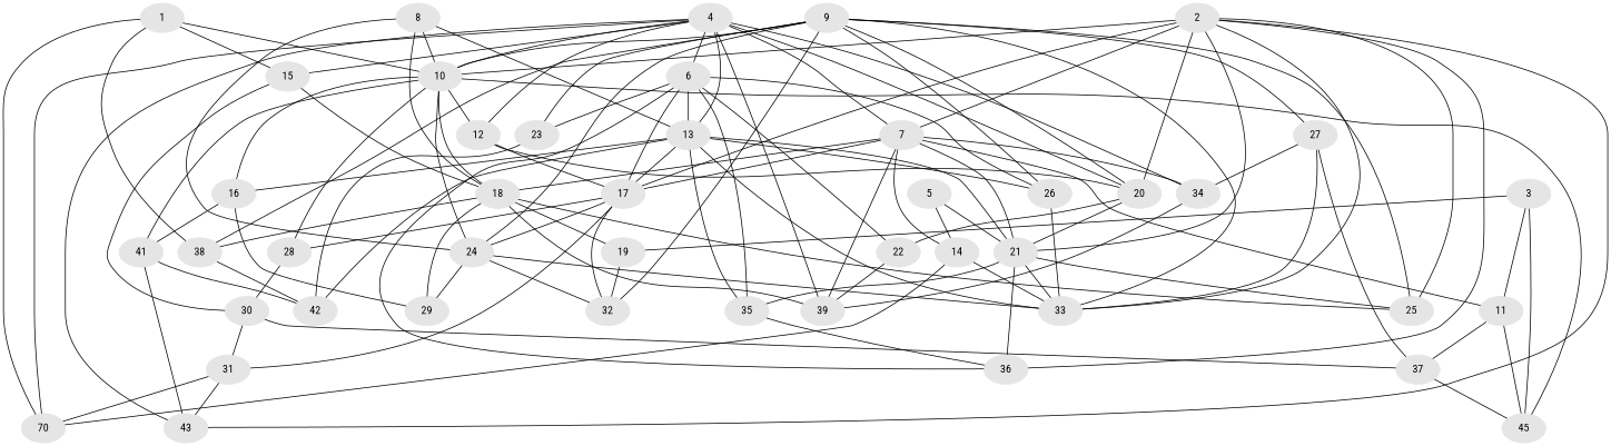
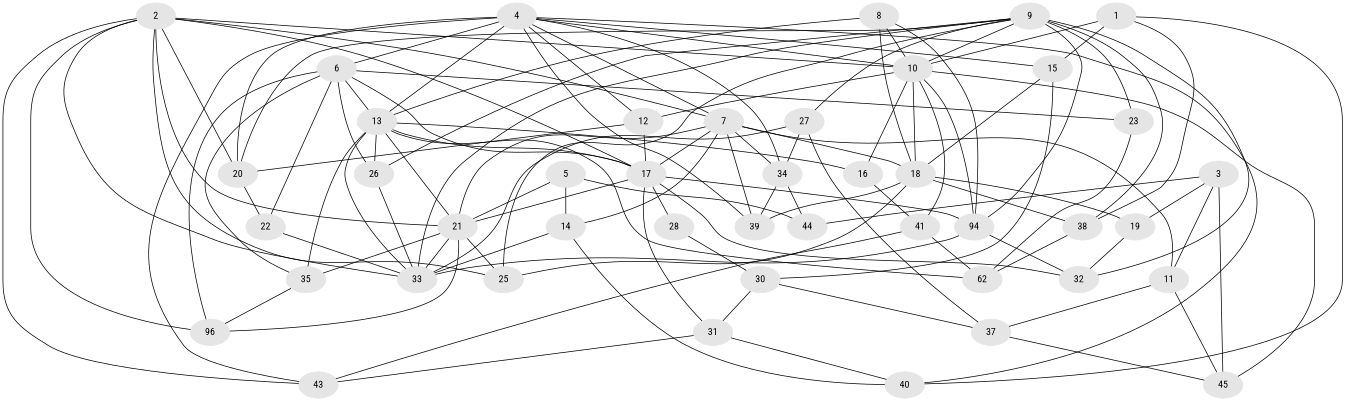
  graph {
    fontname="Roboto Condensed"
    node [color=gray90 fontname="Roboto Condensed" style=filled]
    edge [fontname="Roboto Condensed" weight=1.0]
    1
    10
    15
    38
-   40 [label=70]
+   40
    45
    12
    18
-   24
+   24 [label=94]
    16
    28
    41
    30
-   42
+   42 [label=62]
    2
    7
    17
    20
    21
    25
    33
-   36
+   36 [label=96]
    43
    11
    34
    39
    14
    32
    31
    22
    35
    3
    19
+   44
    37
    4
    6
    13
    23
    26
    5
-   29
    8
    9
    27
    1 -- 10
    1 -- 15
    1 -- 38
    1 -- 40
    10 -- 45
    10 -- 12
    10 -- 18
    10 -- 24
    10 -- 16
-   10 -- 28
    10 -- 41
    15 -- 18
    15 -- 30
    38 -- 42
    12 -- 17
    12 -- 20
    18 -- 38
    18 -- 25
    18 -- 39
    18 -- 19
-   18 -- 29 [weight=2.0]
    24 -- 33
    24 -- 32
-   24 -- 29
    16 -- 41
-   16 -- 29
    28 -- 30
    41 -- 42
    41 -- 43
    30 -- 31
    30 -- 37
    2 -- 10
    2 -- 7
    2 -- 17
    2 -- 20 [weight=3.0]
    2 -- 21 [weight=2.0]
    2 -- 25
    2 -- 33
    2 -- 36
    2 -- 43
    7 -- 18 [weight=3.0]
    7 -- 17
    7 -- 21
    7 -- 11
    7 -- 34
    7 -- 39 [weight=2.0]
    7 -- 14
    17 -- 24
    17 -- 28
-   20 -- 21
+   17 -- 21
    17 -- 32
    17 -- 31
    20 -- 22
    21 -- 25
    21 -- 33
    21 -- 36
    21 -- 35 [weight=2.0]
    11 -- 45
    11 -- 37
    34 -- 39
+   34 -- 44
    14 -- 40
    14 -- 33
    31 -- 40
    31 -- 43
-   22 -- 39
+   22 -- 33
    35 -- 36
    3 -- 45
    3 -- 11
    3 -- 19
+   3 -- 44
    19 -- 32
    37 -- 45
    4 -- 10
    4 -- 15
    4 -- 40
    4 -- 12
    4 -- 7
    4 -- 20 [weight=2.0]
    4 -- 43
    4 -- 34
    4 -- 39
    4 -- 6
    4 -- 13
    6 -- 17
    6 -- 36
    6 -- 22 [weight=2.0]
    6 -- 35
    6 -- 13
    6 -- 23
    6 -- 26
    13 -- 16
    13 -- 42
    13 -- 17
    13 -- 21
    13 -- 33
    13 -- 35 [weight=2.0]
    13 -- 26
    23 -- 42
    26 -- 33
    5 -- 21 [weight=2.0]
    5 -- 14
+   5 -- 44
    8 -- 10
    8 -- 18
    8 -- 24
    8 -- 13
    9 -- 10
    9 -- 38
    9 -- 24 [weight=2.0]
    9 -- 20
    9 -- 25
    9 -- 33
    9 -- 32
    9 -- 23 [weight=2.0]
    9 -- 26
    9 -- 27
    27 -- 33
    27 -- 34
    27 -- 37
  }
